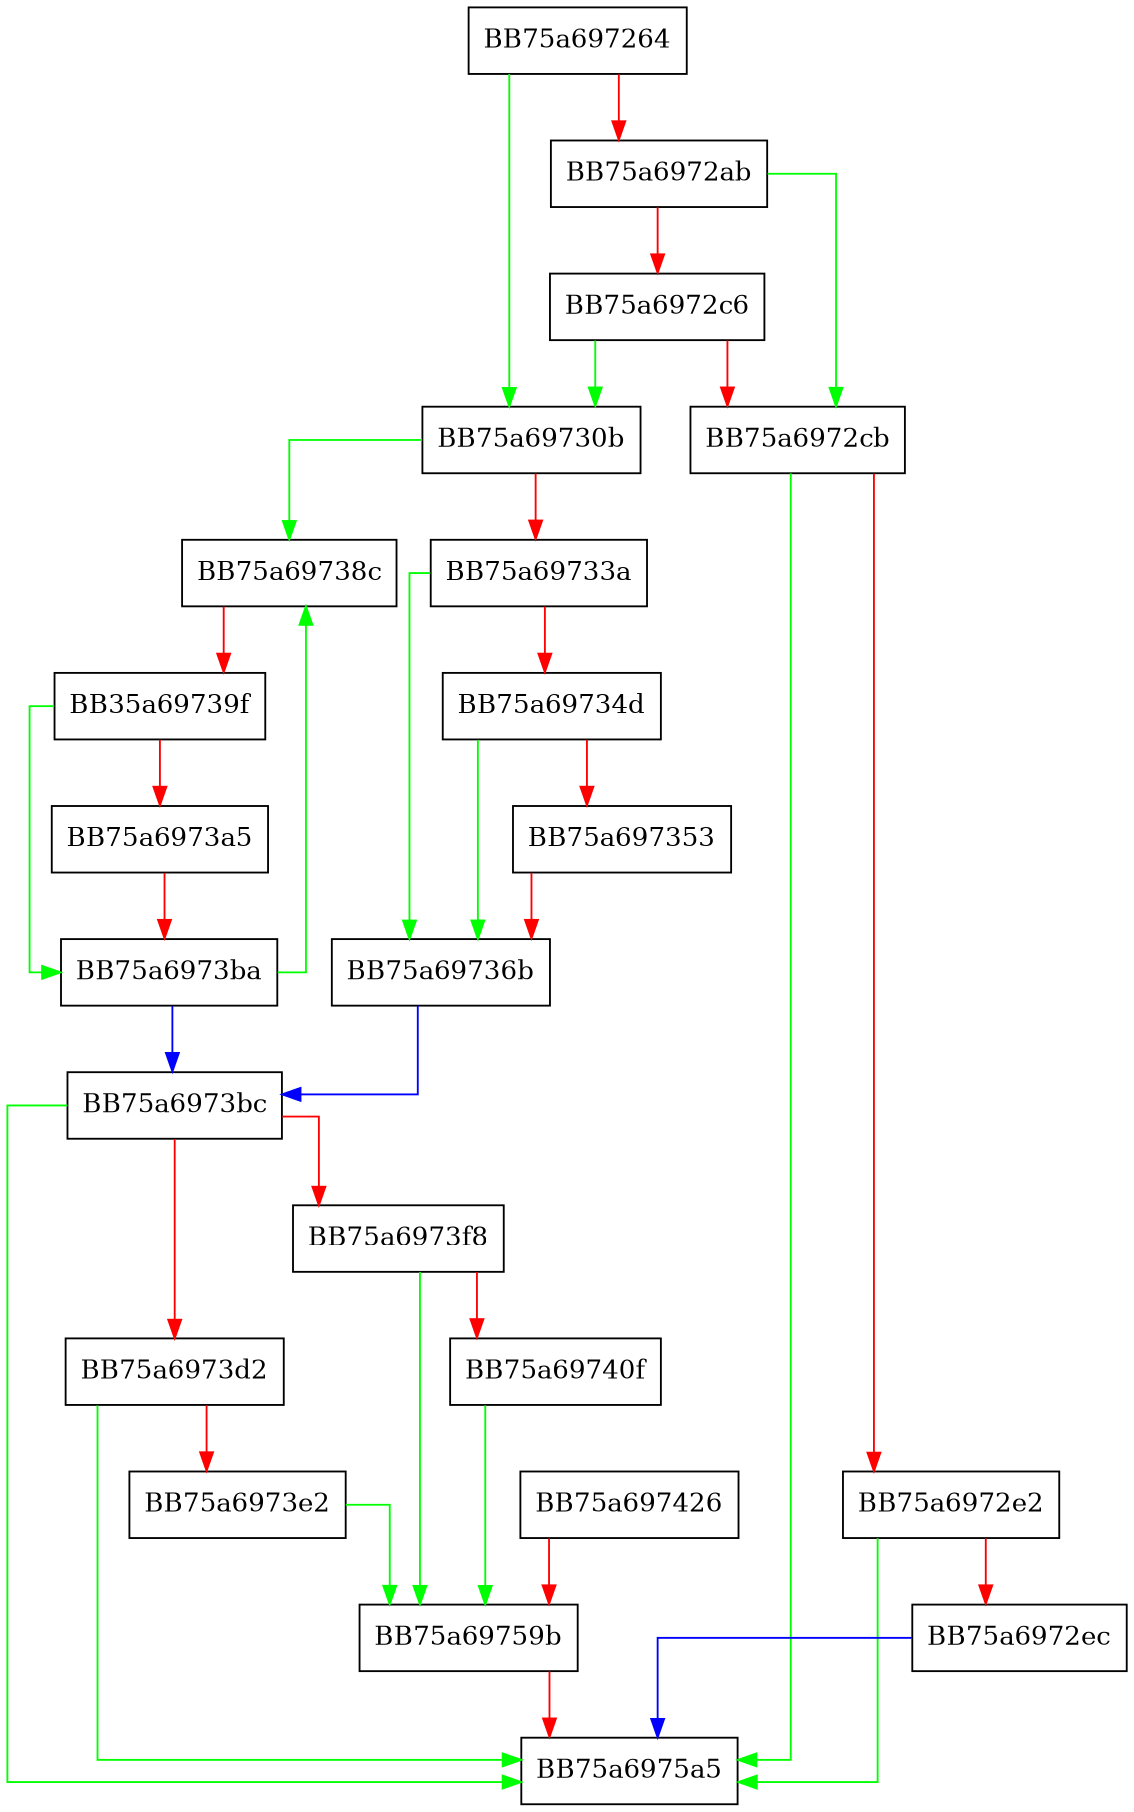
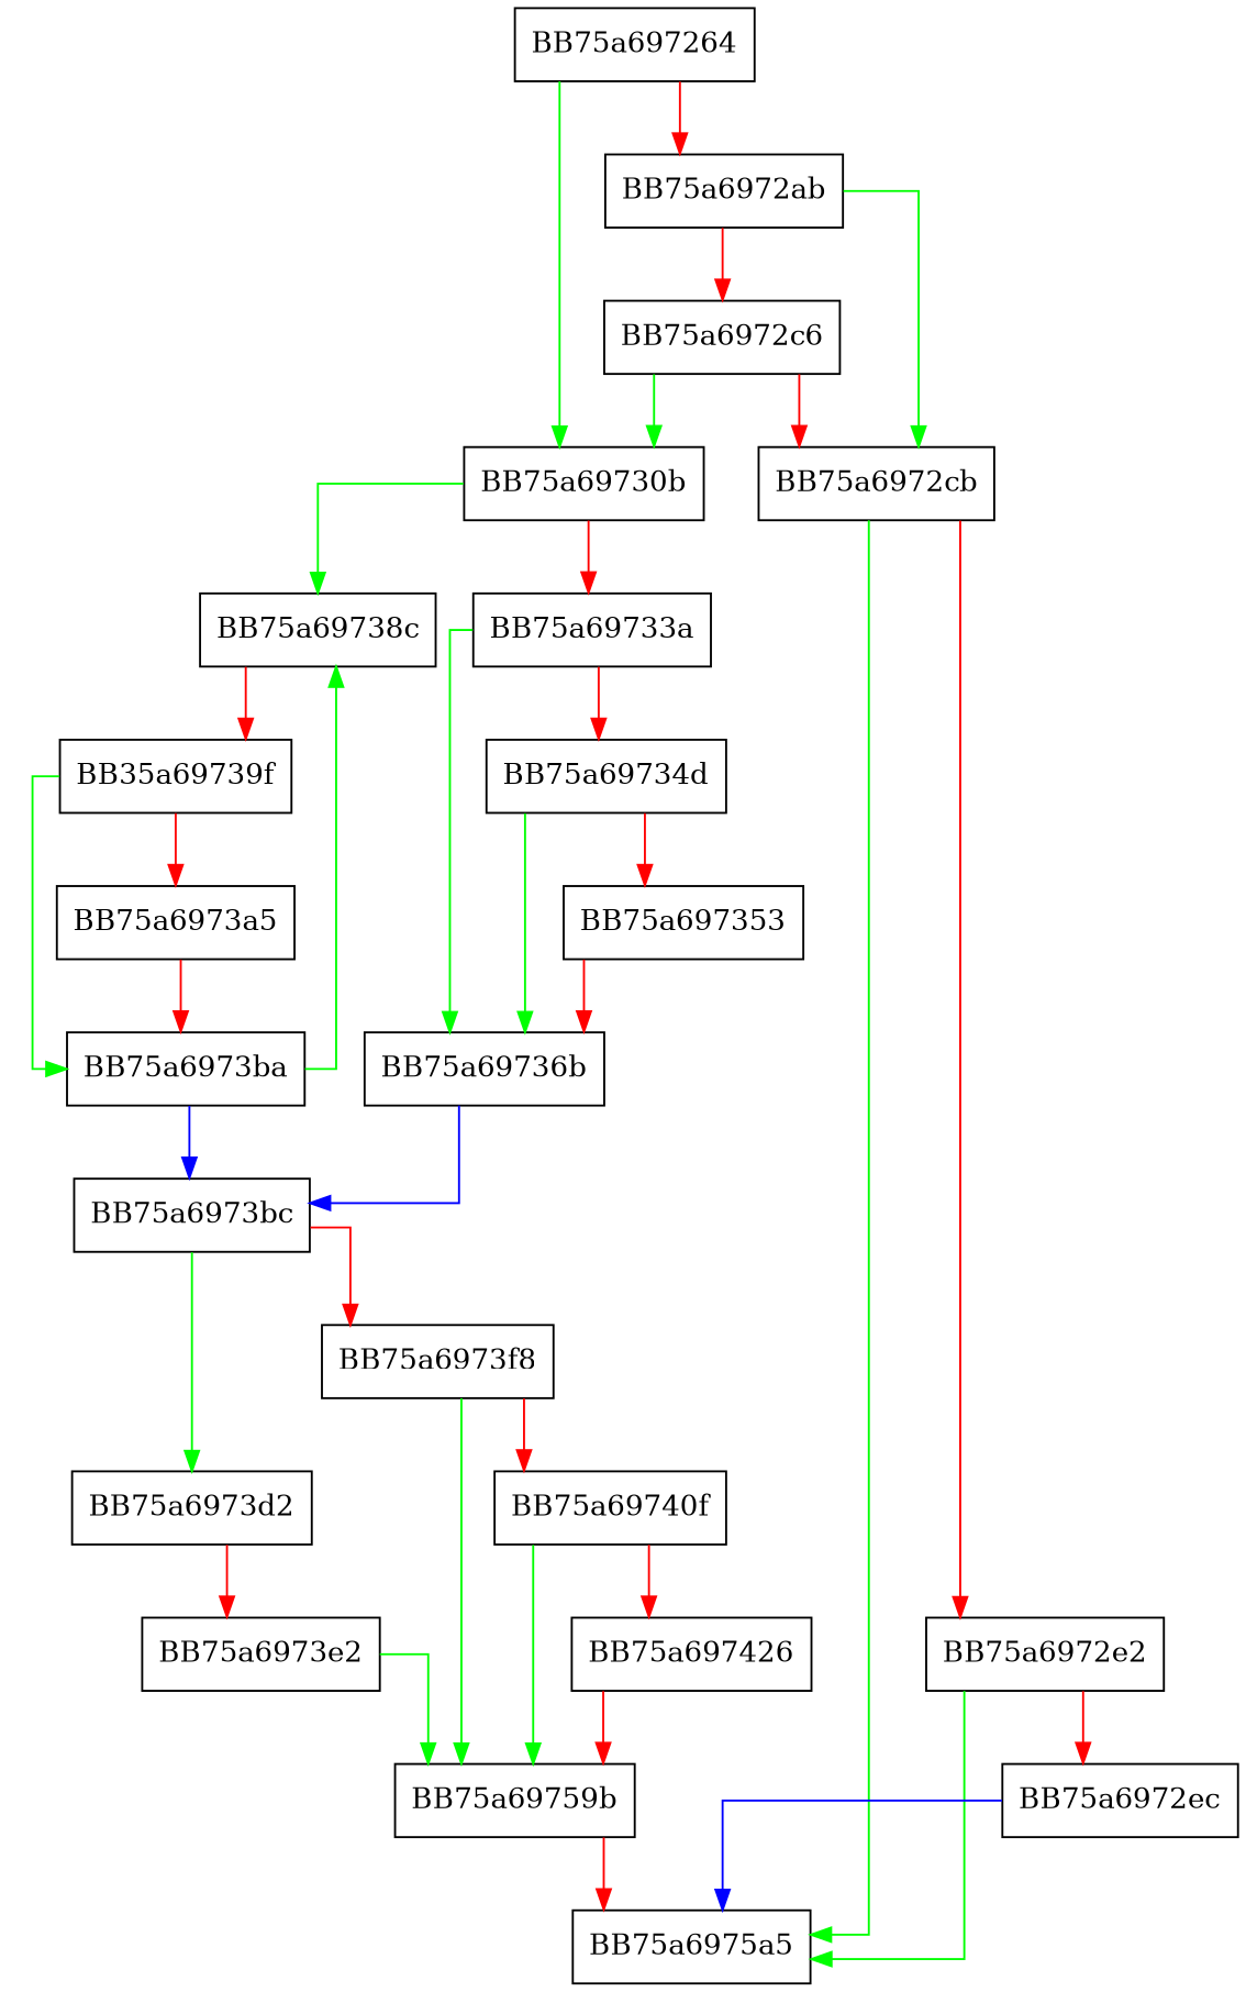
  digraph {
    splines=ortho
    node [shape=box]
    edge [color=red]
    BB75a697264
    BB75a69730b
    BB75a6972ab
    BB75a69738c
    BB75a69733a
    BB75a6972cb
    BB75a6972c6
    n8 [label=BB35a69739f]
    BB75a69736b
    BB75a69734d
    BB75a6975a5
    BB75a6972e2
    BB75a6972ec
    BB75a6973ba
    BB75a6973bc
    BB75a6973a5
    BB75a697353
    BB75a6973d2
    BB75a6973f8
    BB75a6973e2
    BB75a69759b
    BB75a69740f
    BB75a697426
    BB75a697264 -> BB75a69730b [color=green]
    BB75a697264 -> BB75a6972ab
    BB75a69730b -> BB75a69738c [color=green]
    BB75a69730b -> BB75a69733a
    BB75a6972ab -> BB75a6972cb [color=green]
    BB75a6972ab -> BB75a6972c6
    BB75a69738c -> n8
    BB75a69733a -> BB75a69736b [color=green]
    BB75a69733a -> BB75a69734d
    BB75a6972cb -> BB75a6975a5 [color=green]
    BB75a6972cb -> BB75a6972e2
    BB75a6972c6 -> BB75a69730b [color=green]
    BB75a6972c6 -> BB75a6972cb
    n8 -> BB75a6973ba [color=green]
    n8 -> BB75a6973a5
    BB75a69736b -> BB75a6973bc [color=blue]
    BB75a69734d -> BB75a69736b [color=green]
    BB75a69734d -> BB75a697353
    BB75a6972e2 -> BB75a6975a5 [color=green]
    BB75a6972e2 -> BB75a6972ec
    BB75a6972ec -> BB75a6975a5 [color=blue]
    BB75a6973ba -> BB75a69738c [color=green]
    BB75a6973ba -> BB75a6973bc [color=blue]
-   BB75a6973bc -> BB75a6975a5 [color=green]
-   BB75a6973bc -> BB75a6973d2
+   BB75a6973bc -> BB75a6973d2 [color=green]
    BB75a6973bc -> BB75a6973f8
    BB75a6973a5 -> BB75a6973ba
    BB75a697353 -> BB75a69736b
-   BB75a6973d2 -> BB75a6975a5 [color=green]
    BB75a6973d2 -> BB75a6973e2
    BB75a6973f8 -> BB75a69759b [color=green]
    BB75a6973f8 -> BB75a69740f
    BB75a6973e2 -> BB75a69759b [color=green]
    BB75a69759b -> BB75a6975a5
    BB75a69740f -> BB75a69759b [color=green]
+   BB75a69740f -> BB75a697426
    BB75a697426 -> BB75a69759b
  }
